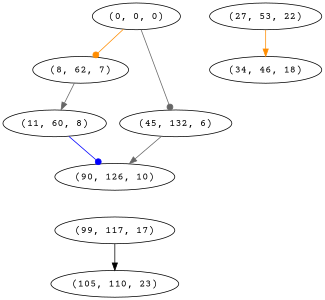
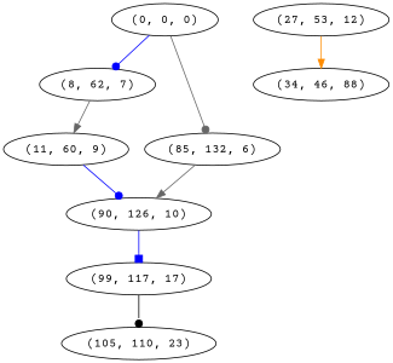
  digraph {
    fontname="Courier Prime"
    node [fontname="Courier Prime"]
    edge [arrowhead=normal color=gray40 fontname="Courier Prime"]
    "(0, 0, 0)"
    "(8, 62, 7)"
-   "(85, 132, 6)" [label="(45, 132, 6)"]
-   "(11, 60, 9)" [label="(11, 60, 8)"]
+   "(85, 132, 6)"
+   "(11, 60, 9)"
    "(90, 126, 10)"
-   "(27, 53, 12)" [label="(27, 53, 22)"]
-   "(34, 46, 18)"
+   "(27, 53, 12)"
+   "(34, 46, 18)" [label="(34, 46, 88)"]
    "(99, 117, 17)"
    "(105, 110, 23)"
-   "(0, 0, 0)" -> "(8, 62, 7)" [arrowhead=dot color=darkorange]
+   "(0, 0, 0)" -> "(8, 62, 7)" [arrowhead=dot color=blue]
    "(0, 0, 0)" -> "(85, 132, 6)" [arrowhead=dot]
    "(8, 62, 7)" -> "(11, 60, 9)"
    "(85, 132, 6)" -> "(90, 126, 10)"
    "(11, 60, 9)" -> "(90, 126, 10)" [arrowhead=dot color=blue]
+   "(90, 126, 10)" -> "(99, 117, 17)" [arrowhead=box color=blue]
    "(27, 53, 12)" -> "(34, 46, 18)" [color=darkorange]
-   "(99, 117, 17)" -> "(105, 110, 23)" [color=black]
+   "(99, 117, 17)" -> "(105, 110, 23)" [arrowhead=dot color=black]
  }
